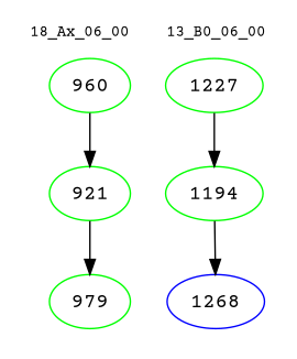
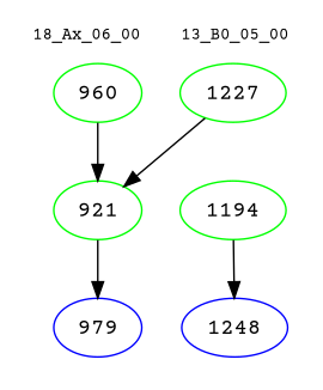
  digraph {
    fontname="Courier Prime"
    node [color=green fontname="Courier Prime"]
    edge [color=black fontname="Courier Prime"]
    n1 [label=960]
    n2 [label=921]
-   n3 [label=979]
+   n3 [color=blue label=979]
    n4 [label=1227]
    n5 [label=1194]
-   n6 [color=blue label=1268]
+   n6 [color=blue label=1248]
    subgraph cluster_1 {
      color=white
      fontsize=10
      label="18_Ax_06_00"
      n1
      n2
      n3
    }
    subgraph cluster_2 {
      color=white
      fontsize=10
-     label="13_B0_06_00"
+     label="13_B0_05_00"
      n4
      n5
      n6
    }
    n1 -> n2
    n2 -> n3
-   n4 -> n5
+   n4 -> n2
    n5 -> n6
  }
